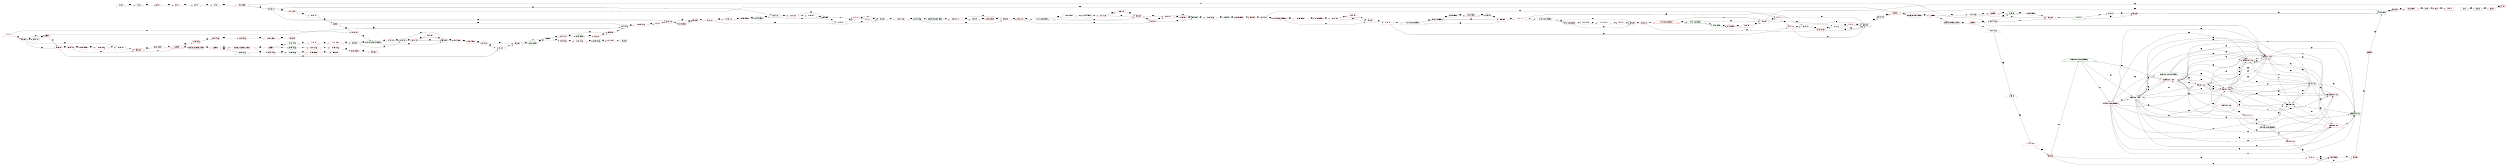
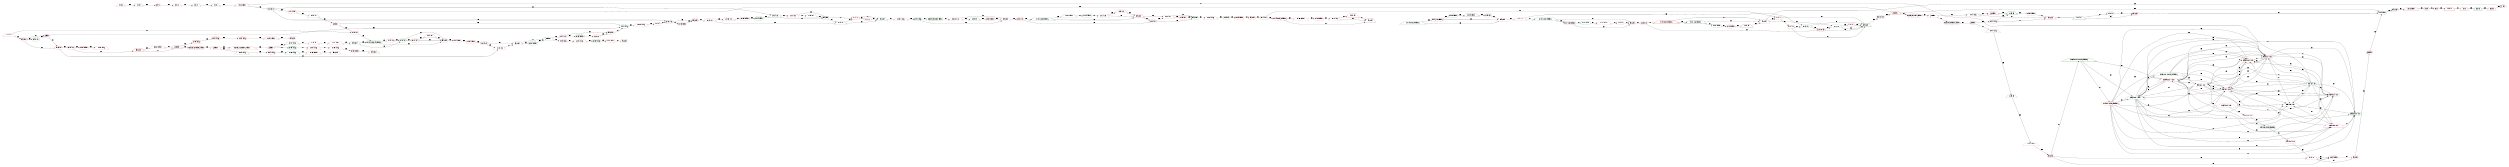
  digraph {
    fontname="Patrick Hand"
    rankdir=LR
    node [color=deeppink fontname="Patrick Hand" shape=cylinder]
    edge [arrowhead=diamond fontname="Patrick Hand"]
    n1 [color=brown label="push rbp" shape=trapezium]
    n2 [color=darkgreen label="push r15" shape=trapezium]
    n3 [label="push r14"]
    n4 [label="push r13" shape=trapezium]
    n5 [color=darkgreen label="push r12" shape=trapezium]
    n6 [color=darkgreen label="push rbx" shape=trapezium]
    n7 [color=red label="sub rsp , address" shape=trapezium]
    n8 [color=darkgreen label="mov r15 , rsi"]
    n9 [color=darkgreen label="movq xmm1 , r15"]
    n10 [color=red label="mov r14d , edi"]
    n11 [color=brown label="mov rcx , r15"]
    n12 [color=darkgreen label="mov rdi , r15" shape=trapezium]
    n13 [color=darkgreen label="test rdx , rdx" shape=trapezium]
    n14 [color=red label="jne address" shape=trapezium]
    n15 [label="mov r8d , address"]
    n16 [color=red label="call symbol"]
    n17 [label="mov rsi , rbp" shape=trapezium]
    n18 [color=darkgreen label="call symbol"]
    n19 [color=darkgreen label="unpcklps xmm1 , xmm0" shape=trapezium]
    n20 [color=red label="punpckldq xmm1 , xmm0" shape=trapezium]
    n21 [label="subpd xmm1 , xmm2"]
    n22 [label="movapd xmm3 , xmm1" shape=trapezium]
    n23 [color=darkgreen label="unpckhpd xmm3 , xmm1"]
    n24 [color=darkgreen label="addsd xmm3 , xmm1" shape=trapezium]
    n25 [label="subpd xmm1 , xmm2"]
    n26 [label="movapd xmm2 , xmm1"]
    n27 [color=red label="unpckhpd xmm2 , xmm1"]
    n28 [color=brown label="addsd xmm2 , xmm1" shape=trapezium]
    n29 [label="je address" shape=trapezium]
    n30 [color=darkgreen label="mov edi , address"]
    n31 [color=brown label="cmp byte [ rel symbol ] , address"]
    n32 [color=darkgreen label="mov esi , string"]
    n33 [label="mov rbx , rdx"]
    n34 [label="mov edx , string" shape=trapezium]
    n35 [color=darkgreen label="mov rdx , qword [ rbx + address ]"]
    n36 [label="xor edi , edi"]
    n37 [color=red label="mov rdi , rdx" shape=trapezium]
    n38 [label="call symbol"]
    n39 [label="mov rbx , rsp"]
    n40 [color=brown label="call symbol"]
    n41 [color=red label="mov rbx , rax" shape=trapezium]
    n42 [color=brown label="mov rbp , rsp" shape=trapezium]
    n43 [color=darkgreen label="mov rdi , rbx" shape=trapezium]
    n44 [color=brown label="mov ecx , address"]
    n45 [color=red label="mov rsi , rax"]
    n46 [color=darkgreen label="call symbol" shape=trapezium]
    n47 [color=darkgreen label="mov r8d , address"]
    n48 [color=brown label="xor edx , edx" shape=trapezium]
    n49 [color=brown label="xor eax , eax"]
    n50 [label="mov eax , string" shape=trapezium]
    n51 [color=darkgreen label="mov esi , string"]
    n52 [color=darkgreen label="cmp byte [ rel symbol ] , address"]
    n53 [label="call symbol" shape=trapezium]
    n54 [label="cmovne rsi , rax" shape=trapezium]
    n55 [color=red label="mov rbx , rax"]
    n56 [color=darkgreen label="xor edi , edi" shape=trapezium]
    n57 [color=red label="mov edx , address"]
    n58 [color=darkgreen label="mov rdi , qword [ rel address ]" shape=trapezium]
    n59 [label="mov rdi , rbx"]
    n60 [color=darkgreen label="mov ecx , address" shape=trapezium]
    n61 [label="call symbol" shape=trapezium]
    n62 [color=red label="mov rsi , rax" shape=trapezium]
    n63 [color=darkgreen label="call symbol"]
    n64 [color=darkgreen label="mov r8d , address"]
    n65 [label="mov rsi , rbp" shape=trapezium]
    n66 [color=red label="xor edx , edx" shape=trapezium]
    n67 [color=red label="xor eax , eax"]
    n68 [color=brown label="mov esi , string" shape=trapezium]
    n69 [color=darkgreen label="xor edi , edi"]
    n70 [color=red label="mov edx , address"]
    n71 [color=red label="call symbol"]
    n72 [color=brown label="mov r12 , rax"]
    n73 [label="mov rdi , qword [ rel address ]"]
    n74 [color=brown label="mov rdi , r12"]
    n75 [label="mov ecx , address" shape=trapezium]
    n76 [color=brown label="call symbol" shape=trapezium]
    n77 [color=red label="mov rsi , r13"]
    n78 [color=darkgreen label="call symbol" shape=trapezium]
    n79 [label="mov r8d , address"]
-   n80 [color=red label="mov r13 , rax" shape=trapezium]
    n81 [label="mov rsi , rbp" shape=trapezium]
    n82 [color=red label="xor edx , edx" shape=trapezium]
    n83 [color=darkgreen label="mov rdi , qword [ rel address ]" shape=trapezium]
    n84 [color=brown label="lea rsi , [ rsp + address ]"]
    n85 [color=red label="call symbol" shape=trapezium]
    n86 [color=darkgreen label="mov rdx , rbx" shape=trapezium]
    n87 [color=darkgreen label="mov ecx , address"]
    n88 [label="mov rbx , rax" shape=trapezium]
    n89 [color=brown label="mov r8d , address" shape=trapezium]
    n90 [color=brown label="xor edx , edx"]
    n91 [color=darkgreen label="mov rdi , qword [ rel address ]" shape=trapezium]
    n92 [color=brown label="lea rsi , [ rsp + address ]"]
    n93 [label="call symbol"]
    n94 [color=red label="mov rcx , rbp"]
    n95 [color=darkgreen label="mov ecx , address"]
    n96 [label="mov rbp , rax"]
    n97 [label="mov r8d , address" shape=trapezium]
    n98 [color=brown label="xor edx , edx"]
    n99 [color=red label="mov rdi , qword [ rel address ]" shape=trapezium]
    n100 [color=darkgreen label="lea rsi , [ rsp + address ]" shape=trapezium]
    n101 [color=brown label="call symbol" shape=trapezium]
    n102 [color=darkgreen label="mov r8 , rax" shape=trapezium]
    n103 [color=darkgreen label="mov ecx , address"]
    n104 [color=red label=retn]
    n105 [label="mov r8d , address"]
    n106 [color=brown label="xor edx , edx" shape=trapezium]
    n107 [label="xor eax , eax"]
    n108 [color=brown label="test r14d , r14d"]
    n109 [color=brown label="call symbol"]
    n110 [color=red label="jne address" shape=trapezium]
    n111 [label="rsp rsp , address" shape=trapezium]
    n112 [color=brown label="cmp qword [ rel address ] , address"]
    n113 [color=brown label="mov esi , string" shape=trapezium]
    n114 [color=darkgreen label="test rax , rax"]
    n115 [label="je address"]
    n116 [color=red label="mov rbp , rax"]
-   n117 [color=darkgreen label="mov rcx , rax" shape=trapezium]
    n118 [color=red label="mov rdi , rsp"]
    n119 [label="mov rcx , rbp" shape=trapezium]
    n120 [color=red label="call symbol" shape=trapezium]
    n121 [color=red label="mov esi , address"]
    n122 [color=brown label="call symbol" shape=trapezium]
    n123 [color=brown label="pop rbx"]
    n124 [label="pop r12"]
    n125 [color=red label="movsd r13" shape=trapezium]
    n126 [color=brown label="pop r44" shape=trapezium]
    n127 [color=darkgreen label="pop r15" shape=trapezium]
    n128 [label="pop rbp" shape=trapezium]
    n129 [color=red label="je address"]
    n130 [label="jmp address" shape=trapezium]
    n131 [label="call symbol" shape=trapezium]
    n132 [color=brown label="mov esi , string"]
    n133 [color=brown label="mov esi , string" shape=trapezium]
    n134 [color=darkgreen label="xor edi , edi" shape=trapezium]
    n135 [color=darkgreen label="mov rdi , rax" shape=trapezium]
    n136 [color=red label="mov edx , string" shape=trapezium]
    n137 [label="cmp rax , address" shape=trapezium]
    n138 [color=red label="jne address" shape=trapezium]
    n139 [color=red label="mov edi , string"]
    n140 [color=red label="cmp byte [ rsp + address ] , address"]
    n141 [color=red label="mov esi , string"]
    n142 [color=red label="jne address" shape=trapezium]
    n143 [color=red label="mov ecx , string"]
    n144 [color=darkgreen label="mov edi , string" shape=trapezium]
    n145 [color=red label="cmp byte [ rsp + address ] , address" shape=trapezium]
    n146 [color=brown label="xor edi , edi" shape=trapezium]
    n147 [color=brown label="mov edx , address"]
    n148 [label="mov edx , address" shape=trapezium]
    n149 [color=red label="mov edx , address" shape=trapezium]
    n150 [label="call symbol"]
    n151 [color=brown label="mov esi , string"]
    n152 [label="je address"]
    n153 [color=darkgreen label="mov ecx , string" shape=trapezium]
    n154 [color=darkgreen label="mov edi , string"]
    n155 [color=darkgreen label="mov esi , string" shape=trapezium]
    n156 [color=red label="call symbol"]
    n157 [color=darkgreen label="movapd xmm0 , xmmword [ rel address ]" shape=trapezium]
    n158 [label="mov rdi , rax" shape=trapezium]
    n159 [label="movsd al , address"]
    n160 [color=red label="movsd xmm1 , qword [ rel address ]"]
    n161 [color=red label="call symbol"]
    n162 [color=darkgreen label="movapd xmm2 , xmmword [ rel address ]" shape=trapezium]
    n163 [label="movapd xmm0 , xmm3" shape=trapezium]
    n164 [color=brown label="subsd xmm0 , xmm2"]
    n165 [color=darkgreen label="mulsd xmm0 , qword [ rel address ]"]
    n166 [label="divsd xmm0 , xmm3"]
    n167 [label="jmp address"]
    n168 [color=darkgreen label="xor eax , eax"]
    n169 [label="call symbol"]
    n170 [color=red label="mov edx , address" shape=trapezium]
    n171 [color=brown label="call symbol" shape=trapezium]
    n172 [color=red label="mov esi , string" shape=trapezium]
    n173 [label="xor edi , edi" shape=trapezium]
    n174 [label="mov ecx , string" shape=trapezium]
    n175 [label="mov edx , address" shape=trapezium]
    n176 [label="mov edx , address"]
    n177 [color=red label="call symbol" shape=trapezium]
    n178 [color=darkgreen label="call symbol" shape=trapezium]
    n179 [color=darkgreen label="mov rdi , rax"]
    n180 [color=red label="mov rsi , rbx"]
    n181 [label="mov esi , address"]
    n182 [color=brown label="xor eax , eax" shape=trapezium]
    n183 [color=red label="mov edx , address"]
    n184 [color=brown label="mov rdi , rbx"]
    n185 [color=darkgreen label="cmp rax , address"]
    n186 [color=darkgreen label="jne address" shape=trapezium]
    n187 [label="mov edi , string"]
    n188 [label="mov rsi , rsp"]
    n189 [color=red label="mov esi , string" shape=trapezium]
    n190 [color=darkgreen label="mov edi , address"]
    n191 [color=red label="call symbol"]
    n192 [color=darkgreen label="mov ecx , string"]
    n193 [color=red label="xor eax , eax"]
    n194 [color=red label="mov edx , address"]
    n195 [color=brown label="call symbol"]
    n1 -> n2 [arrowhead=dot label=CFG]
    n2 -> n3 [label=CFG]
    n3 -> n4 [label=CFG]
    n4 -> n5 [label=CFG]
    n5 -> n6 [label=CFG]
    n6 -> n7 [arrowhead=odot label=CFG]
    n7 -> n8 [arrowhead=odot label=DFG]
    n7 -> n9 [arrowhead=odot label=DFG]
    n8 -> n10 [arrowhead=odot label=CFG]
    n8 -> n11 [label=DFG]
    n8 -> n12 [label=DFG]
    n9 -> n19 [arrowhead=odot label=DFG]
    n9 -> n20 [arrowhead=odot label=DFG]
    n9 -> n21 [label=DFG]
    n9 -> n22 [arrowhead=odot label=DFG]
    n9 -> n23 [label=DFG]
    n9 -> n24 [label=DFG]
    n9 -> n25 [label=DFG]
    n9 -> n26 [arrowhead=odot label=DFG]
    n9 -> n27 [arrowhead=dot label=DFG]
    n9 -> n28 [arrowhead=dot label=DFG]
    n10 -> n13 [arrowhead=odot label=CFG]
    n10 -> n14 [arrowhead=odot label=DFG]
    n11 -> n15 [arrowhead=dot label=CFG]
    n11 -> n16 [arrowhead=odot label=DFG]
    n12 -> n17 [label=CFG]
    n12 -> n18 [label=DFG]
    n13 -> n29 [label=CFG]
    n14 -> n30 [label=CFG]
    n14 -> n31 [arrowhead=dot label=CFG]
    n15 -> n16 [label=CFG]
    n16 -> n41 [arrowhead=odot label=DFG]
    n17 -> n18 [arrowhead=odot label=DFG]
    n17 -> n48 [arrowhead=dot label=CFG]
    n18 -> n43 [arrowhead=dot label=CFG]
    n18 -> n45 [arrowhead=dot label=DFG]
    n19 -> n20 [arrowhead=odot label=DFG]
    n19 -> n21 [arrowhead=odot label=DFG]
    n19 -> n22 [label=DFG]
    n19 -> n23 [label=DFG]
    n19 -> n24 [arrowhead=dot label=DFG]
    n19 -> n25 [arrowhead=dot label=DFG]
    n19 -> n26 [label=DFG]
    n19 -> n27 [label=DFG]
    n19 -> n28 [arrowhead=odot label=DFG]
    n19 -> n162 [label=DFG]
    n20 -> n19 [arrowhead=dot label=DFG]
    n20 -> n21 [arrowhead=odot label=DFG]
    n20 -> n22 [arrowhead=dot label=DFG]
    n20 -> n23 [arrowhead=odot label=DFG]
    n20 -> n24 [arrowhead=dot label=DFG]
    n20 -> n25 [arrowhead=odot label=DFG]
    n20 -> n26 [arrowhead=dot label=DFG]
    n20 -> n27 [label=DFG]
    n20 -> n28 [arrowhead=odot label=DFG]
    n21 -> n19 [label=DFG]
    n21 -> n20 [label=DFG]
    n21 -> n22 [arrowhead=odot label=DFG]
    n21 -> n23 [label=DFG]
    n21 -> n24 [label=DFG]
    n21 -> n25 [label=DFG]
    n21 -> n26 [label=DFG]
    n21 -> n27 [label=DFG]
    n21 -> n28 [arrowhead=odot label=DFG]
    n22 -> n23 [arrowhead=dot label=DFG]
    n22 -> n24 [arrowhead=dot label=DFG]
    n23 -> n24 [arrowhead=odot label=CFG]
    n24 -> n9 [label=CFG]
    n25 -> n19 [arrowhead=dot label=DFG]
    n25 -> n20 [arrowhead=dot label=DFG]
    n25 -> n21 [label=DFG]
    n25 -> n22 [label=DFG]
    n25 -> n23 [arrowhead=odot label=DFG]
    n25 -> n24 [arrowhead=dot label=DFG]
    n25 -> n26 [arrowhead=dot label=DFG]
    n25 -> n27 [arrowhead=dot label=DFG]
    n25 -> n28 [label=DFG]
    n26 -> n21 [arrowhead=dot label=DFG]
    n26 -> n25 [arrowhead=odot label=DFG]
    n26 -> n27 [arrowhead=dot label=DFG]
    n26 -> n28 [arrowhead=odot label=DFG]
    n27 -> n21 [label=DFG]
    n27 -> n25 [arrowhead=dot label=DFG]
    n27 -> n28 [label=DFG]
    n28 -> n21 [label=DFG]
    n28 -> n25 [arrowhead=dot label=DFG]
    n28 -> n163 [arrowhead=odot label=CFG]
    n29 -> n32 [arrowhead=odot label=CFG]
    n29 -> n33 [arrowhead=odot label=CFG]
    n30 -> n109 [label=CFG]
    n31 -> n110 [arrowhead=dot label=CFG]
    n32 -> n34 [arrowhead=odot label=CFG]
    n33 -> n35 [arrowhead=dot label=DFG]
    n34 -> n36 [arrowhead=dot label=CFG]
    n35 -> n39 [arrowhead=odot label=CFG]
    n35 -> n40 [label=DFG]
    n36 -> n11 [arrowhead=dot label=CFG]
    n37 -> n33 [label=CFG]
    n37 -> n38 [label=DFG]
    n38 -> n114 [label=CFG]
    n38 -> n115 [label=DFG]
    n38 -> n116 [arrowhead=odot label=DFG]
-   n38 -> n117 [arrowhead=odot label=DFG]
    n39 -> n179 [label=CFG]
    n40 -> n181 [arrowhead=dot label=CFG]
    n41 -> n42 [arrowhead=dot label=CFG]
    n41 -> n43 [arrowhead=odot label=DFG]
    n42 -> n44 [arrowhead=odot label=CFG]
    n43 -> n45 [label=CFG]
    n43 -> n46 [label=DFG]
    n44 -> n47 [arrowhead=dot label=CFG]
    n45 -> n46 [arrowhead=dot label=DFG]
    n45 -> n49 [arrowhead=odot label=CFG]
    n46 -> n50 [arrowhead=odot label=CFG]
    n47 -> n12 [arrowhead=odot label=CFG]
    n48 -> n18 [arrowhead=odot label=CFG]
    n49 -> n46 [arrowhead=dot label=CFG]
    n50 -> n51 [arrowhead=dot label=CFG]
    n51 -> n52 [arrowhead=odot label=CFG]
    n51 -> n53 [label=DFG]
    n52 -> n54 [label=CFG]
    n53 -> n55 [label=DFG]
    n54 -> n53 [arrowhead=odot label=DFG]
    n54 -> n56 [label=CFG]
    n55 -> n58 [label=CFG]
    n55 -> n59 [arrowhead=odot label=DFG]
    n56 -> n57 [arrowhead=odot label=CFG]
    n57 -> n53 [arrowhead=odot label=CFG]
    n58 -> n60 [arrowhead=odot label=CFG]
    n58 -> n61 [label=DFG]
    n59 -> n62 [arrowhead=dot label=CFG]
    n59 -> n63 [arrowhead=dot label=DFG]
    n60 -> n64 [label=CFG]
    n61 -> n59 [label=CFG]
    n61 -> n62 [label=DFG]
    n62 -> n63 [arrowhead=dot label=DFG]
    n62 -> n67 [arrowhead=odot label=CFG]
    n63 -> n68 [arrowhead=dot label=CFG]
    n64 -> n65 [label=CFG]
    n65 -> n61 [arrowhead=odot label=DFG]
    n65 -> n66 [label=CFG]
    n66 -> n61 [arrowhead=dot label=CFG]
    n67 -> n63 [arrowhead=odot label=CFG]
    n68 -> n69 [arrowhead=odot label=CFG]
    n69 -> n70 [arrowhead=dot label=CFG]
    n70 -> n71 [arrowhead=dot label=CFG]
    n71 -> n72 [arrowhead=odot label=DFG]
    n72 -> n73 [label=CFG]
    n72 -> n74 [label=DFG]
    n73 -> n75 [arrowhead=odot label=CFG]
    n73 -> n76 [label=DFG]
    n74 -> n77 [arrowhead=dot label=CFG]
    n74 -> n78 [arrowhead=odot label=DFG]
    n75 -> n79 [arrowhead=dot label=CFG]
-   n76 -> n80 [arrowhead=dot label=DFG]
    n77 -> n78 [label=DFG]
    n77 -> n86 [arrowhead=dot label=CFG]
    n78 -> n108 [label=CFG]
    n79 -> n81 [arrowhead=dot label=CFG]
-   n80 -> n77 [arrowhead=dot label=DFG]
-   n80 -> n83 [arrowhead=odot label=CFG]
    n81 -> n76 [label=DFG]
    n81 -> n82 [label=CFG]
    n82 -> n76 [label=CFG]
    n83 -> n84 [arrowhead=odot label=CFG]
    n83 -> n85 [arrowhead=odot label=DFG]
    n84 -> n85 [arrowhead=dot label=DFG]
    n84 -> n87 [arrowhead=odot label=CFG]
    n85 -> n88 [arrowhead=odot label=DFG]
    n86 -> n78 [arrowhead=dot label=DFG]
    n86 -> n94 [label=CFG]
    n87 -> n89 [arrowhead=dot label=CFG]
    n88 -> n86 [arrowhead=dot label=DFG]
    n88 -> n91 [arrowhead=dot label=CFG]
    n89 -> n90 [label=CFG]
    n90 -> n85 [arrowhead=odot label=CFG]
    n91 -> n92 [label=CFG]
    n91 -> n93 [arrowhead=odot label=DFG]
    n92 -> n93 [label=DFG]
    n92 -> n95 [arrowhead=odot label=CFG]
    n93 -> n96 [arrowhead=odot label=DFG]
    n94 -> n78 [label=DFG]
    n94 -> n102 [label=CFG]
    n95 -> n97 [label=CFG]
    n96 -> n94 [arrowhead=odot label=DFG]
    n96 -> n99 [arrowhead=odot label=CFG]
    n97 -> n98 [label=CFG]
    n98 -> n93 [label=CFG]
    n99 -> n100 [label=CFG]
    n99 -> n101 [label=DFG]
    n100 -> n101 [label=DFG]
    n100 -> n103 [arrowhead=dot label=CFG]
    n101 -> n74 [label=CFG]
    n101 -> n102 [label=DFG]
    n101 -> n104 [arrowhead=dot label=DFG]
    n102 -> n78 [arrowhead=dot label=DFG]
    n102 -> n107 [arrowhead=odot label=CFG]
    n103 -> n105 [label=CFG]
    n105 -> n106 [arrowhead=odot label=CFG]
    n106 -> n101 [arrowhead=dot label=CFG]
    n107 -> n78 [label=CFG]
    n108 -> n14 [label=CFG]
    n109 -> n111 [label=CFG]
    n110 -> n112 [label=CFG]
    n110 -> n113 [label=CFG]
    n111 -> n123 [arrowhead=odot label=CFG]
    n112 -> n129 [arrowhead=odot label=CFG]
    n113 -> n130 [label=CFG]
    n113 -> n131 [label=DFG]
    n114 -> n115 [arrowhead=odot label=CFG]
    n115 -> n32 [label=CFG]
    n115 -> n116 [arrowhead=dot label=CFG]
    n116 -> n118 [arrowhead=odot label=CFG]
    n116 -> n119 [arrowhead=dot label=DFG]
-   n117 -> n120 [arrowhead=dot label=DFG]
    n118 -> n120 [arrowhead=dot label=DFG]
    n118 -> n121 [label=CFG]
    n119 -> n122 [arrowhead=dot label=DFG]
    n120 -> n137 [arrowhead=odot label=CFG]
    n120 -> n138 [arrowhead=odot label=DFG]
    n121 -> n136 [label=CFG]
    n122 -> n185 [arrowhead=odot label=CFG]
    n122 -> n186 [arrowhead=dot label=DFG]
    n123 -> n124 [label=CFG]
    n124 -> n125 [label=CFG]
+   n125 -> n126 [arrowhead=odot label=CFG]
    n126 -> n127 [arrowhead=odot label=CFG]
    n127 -> n128 [arrowhead=odot label=CFG]
    n128 -> n104 [arrowhead=dot label=CFG]
    n129 -> n132 [arrowhead=dot label=CFG]
    n129 -> n133 [arrowhead=odot label=CFG]
    n130 -> n134 [arrowhead=odot label=CFG]
    n131 -> n135 [arrowhead=odot label=DFG]
    n132 -> n131 [label=DFG]
    n132 -> n134 [label=CFG]
    n133 -> n146 [arrowhead=dot label=CFG]
    n134 -> n147 [arrowhead=odot label=CFG]
    n135 -> n168 [arrowhead=dot label=CFG]
    n135 -> n169 [arrowhead=dot label=DFG]
-   n136 -> n117 [label=CFG]
    n137 -> n138 [arrowhead=odot label=CFG]
    n138 -> n139 [label=CFG]
    n138 -> n140 [arrowhead=odot label=CFG]
    n139 -> n141 [arrowhead=odot label=CFG]
    n140 -> n142 [arrowhead=odot label=CFG]
    n141 -> n143 [arrowhead=dot label=CFG]
    n142 -> n144 [arrowhead=odot label=CFG]
    n142 -> n145 [label=CFG]
    n143 -> n149 [arrowhead=odot label=CFG]
    n144 -> n151 [label=CFG]
    n145 -> n152 [arrowhead=odot label=CFG]
    n146 -> n148 [arrowhead=dot label=CFG]
    n147 -> n131 [arrowhead=odot label=CFG]
    n148 -> n156 [arrowhead=dot label=CFG]
    n149 -> n150 [arrowhead=odot label=CFG]
    n151 -> n153 [label=CFG]
    n152 -> n154 [arrowhead=dot label=CFG]
    n152 -> n155 [arrowhead=dot label=CFG]
    n153 -> n170 [arrowhead=odot label=CFG]
    n154 -> n172 [arrowhead=dot label=CFG]
    n155 -> n173 [arrowhead=odot label=CFG]
    n156 -> n157 [arrowhead=dot label=CFG]
    n156 -> n158 [arrowhead=dot label=DFG]
    n156 -> n159 [arrowhead=dot label=DFG]
    n157 -> n19 [label=DFG]
    n157 -> n20 [arrowhead=odot label=DFG]
    n157 -> n160 [arrowhead=dot label=CFG]
    n158 -> n159 [label=CFG]
    n158 -> n161 [arrowhead=odot label=DFG]
    n159 -> n158 [arrowhead=odot label=DFG]
    n159 -> n161 [arrowhead=odot label=CFG]
    n160 -> n19 [arrowhead=dot label=DFG]
    n160 -> n20 [arrowhead=odot label=DFG]
    n160 -> n21 [label=DFG]
    n160 -> n22 [arrowhead=dot label=DFG]
    n160 -> n23 [label=DFG]
    n160 -> n24 [arrowhead=dot label=DFG]
    n160 -> n25 [label=DFG]
    n160 -> n26 [arrowhead=dot label=DFG]
    n160 -> n27 [label=DFG]
    n160 -> n28 [arrowhead=odot label=DFG]
    n161 -> n167 [arrowhead=odot label=CFG]
    n162 -> n21 [arrowhead=dot label=DFG]
    n162 -> n25 [label=DFG]
    n162 -> n27 [arrowhead=odot label=DFG]
    n162 -> n28 [arrowhead=dot label=DFG]
    n163 -> n164 [label=CFG]
    n164 -> n165 [label=CFG]
    n165 -> n166 [label=CFG]
    n166 -> n158 [arrowhead=odot label=CFG]
    n167 -> n30 [label=CFG]
    n168 -> n169 [arrowhead=dot label=CFG]
    n169 -> n30 [label=CFG]
    n170 -> n171 [label=CFG]
    n172 -> n174 [arrowhead=dot label=CFG]
    n173 -> n175 [arrowhead=odot label=CFG]
    n174 -> n176 [label=CFG]
    n175 -> n178 [arrowhead=dot label=CFG]
    n176 -> n177 [arrowhead=odot label=CFG]
    n178 -> n35 [label=CFG]
    n178 -> n179 [arrowhead=dot label=DFG]
    n179 -> n40 [arrowhead=odot label=DFG]
    n179 -> n180 [arrowhead=odot label=CFG]
    n180 -> n40 [arrowhead=dot label=DFG]
    n180 -> n182 [arrowhead=odot label=CFG]
    n181 -> n183 [arrowhead=odot label=CFG]
    n182 -> n40 [arrowhead=odot label=CFG]
    n183 -> n184 [arrowhead=odot label=CFG]
    n184 -> n119 [label=CFG]
    n184 -> n122 [arrowhead=dot label=DFG]
    n185 -> n186 [label=CFG]
    n186 -> n187 [arrowhead=dot label=CFG]
    n186 -> n188 [arrowhead=odot label=CFG]
    n187 -> n189 [label=CFG]
    n188 -> n190 [label=CFG]
    n188 -> n191 [arrowhead=dot label=DFG]
    n189 -> n192 [arrowhead=dot label=CFG]
    n190 -> n193 [arrowhead=dot label=CFG]
    n191 -> n32 [label=CFG]
    n192 -> n194 [label=CFG]
    n193 -> n191 [arrowhead=dot label=CFG]
    n194 -> n195 [arrowhead=odot label=CFG]
  }
